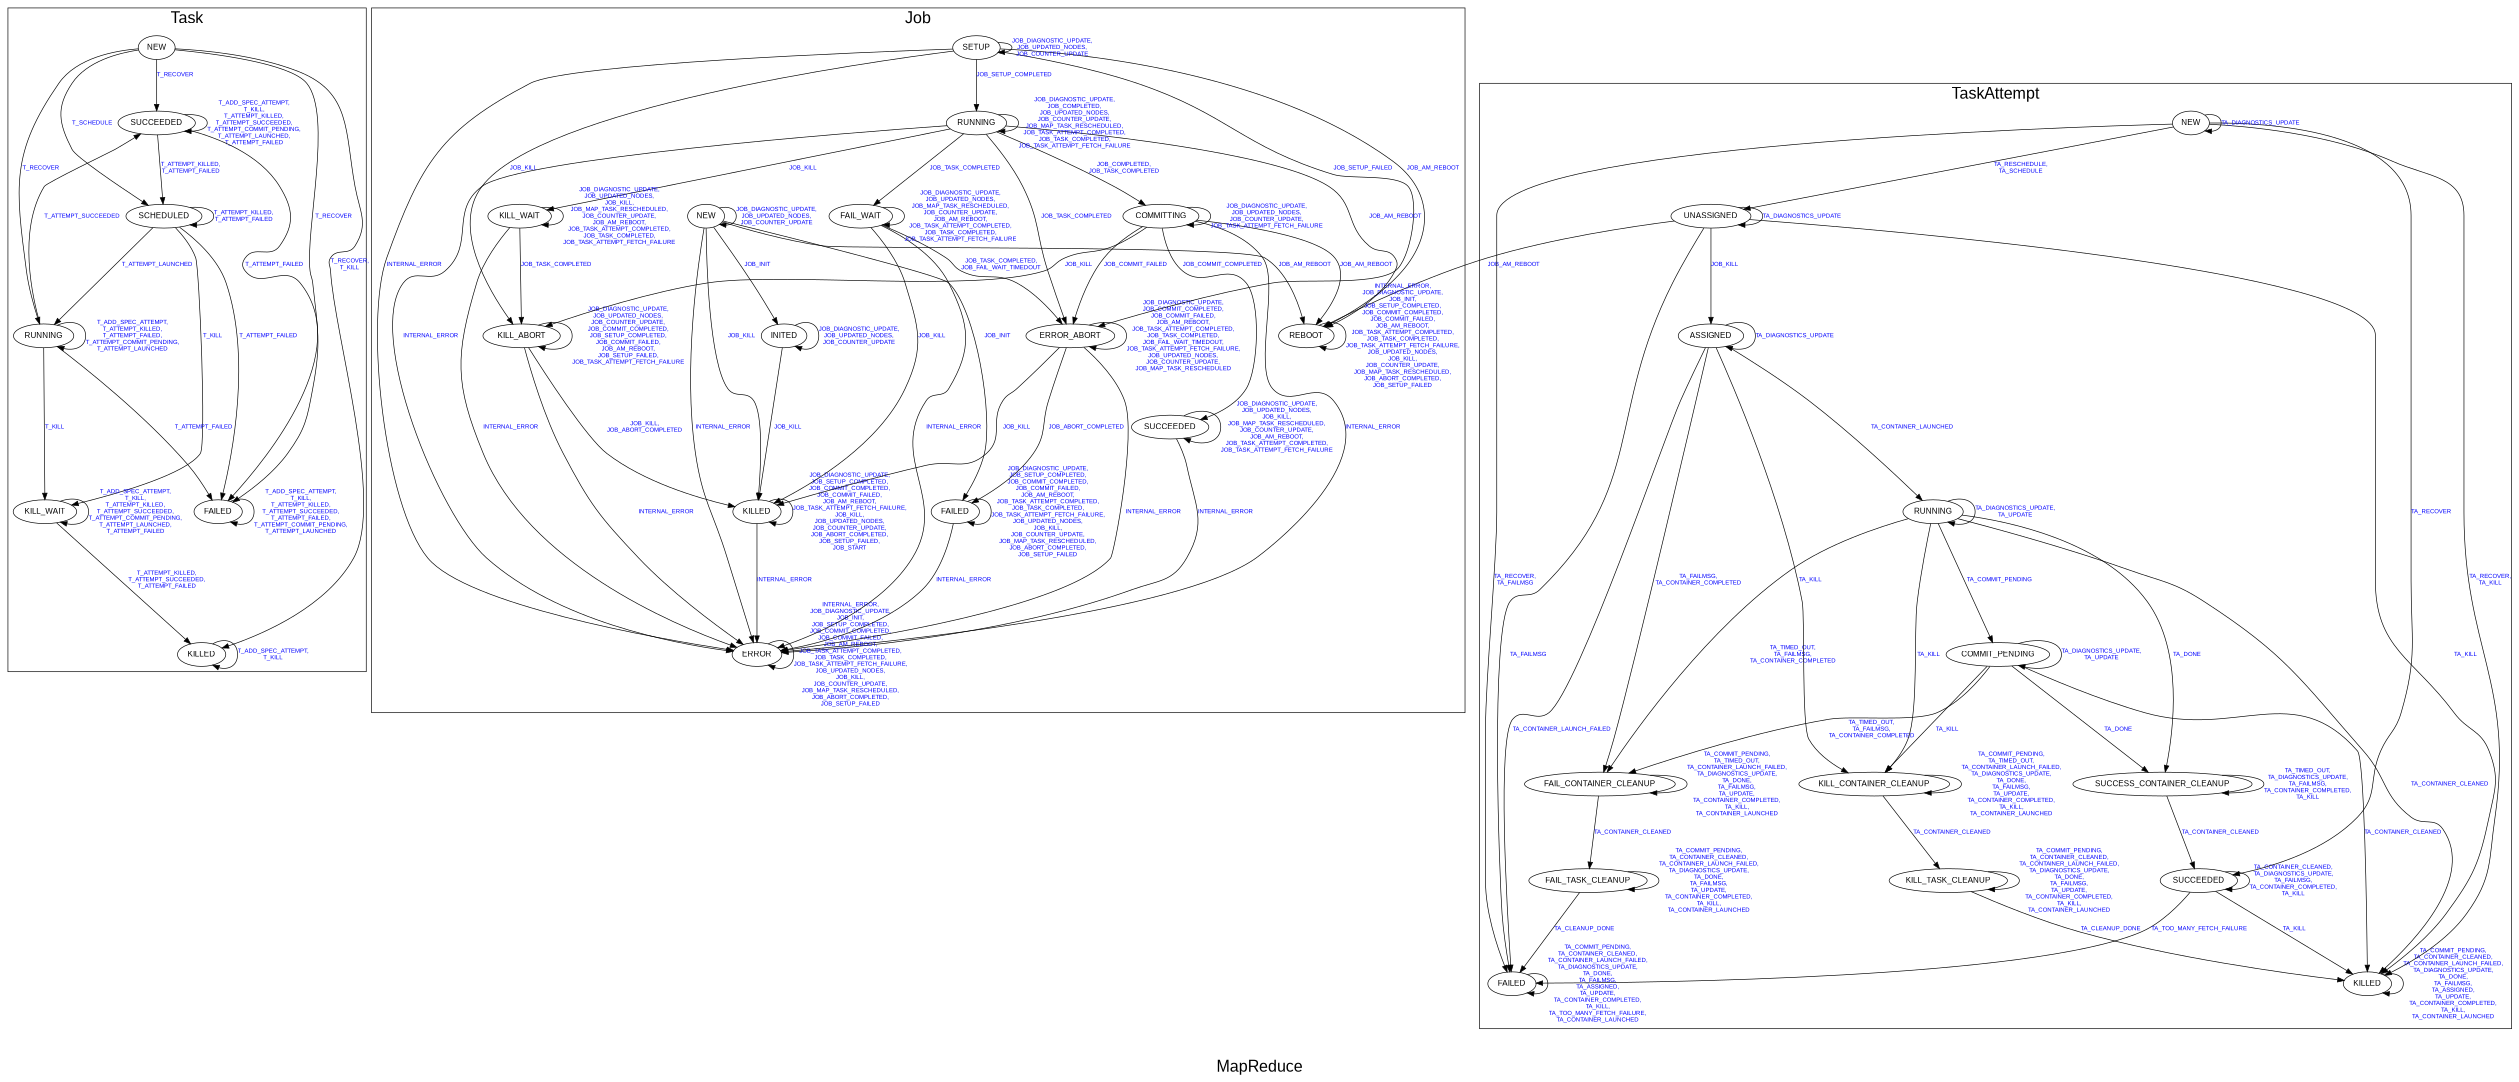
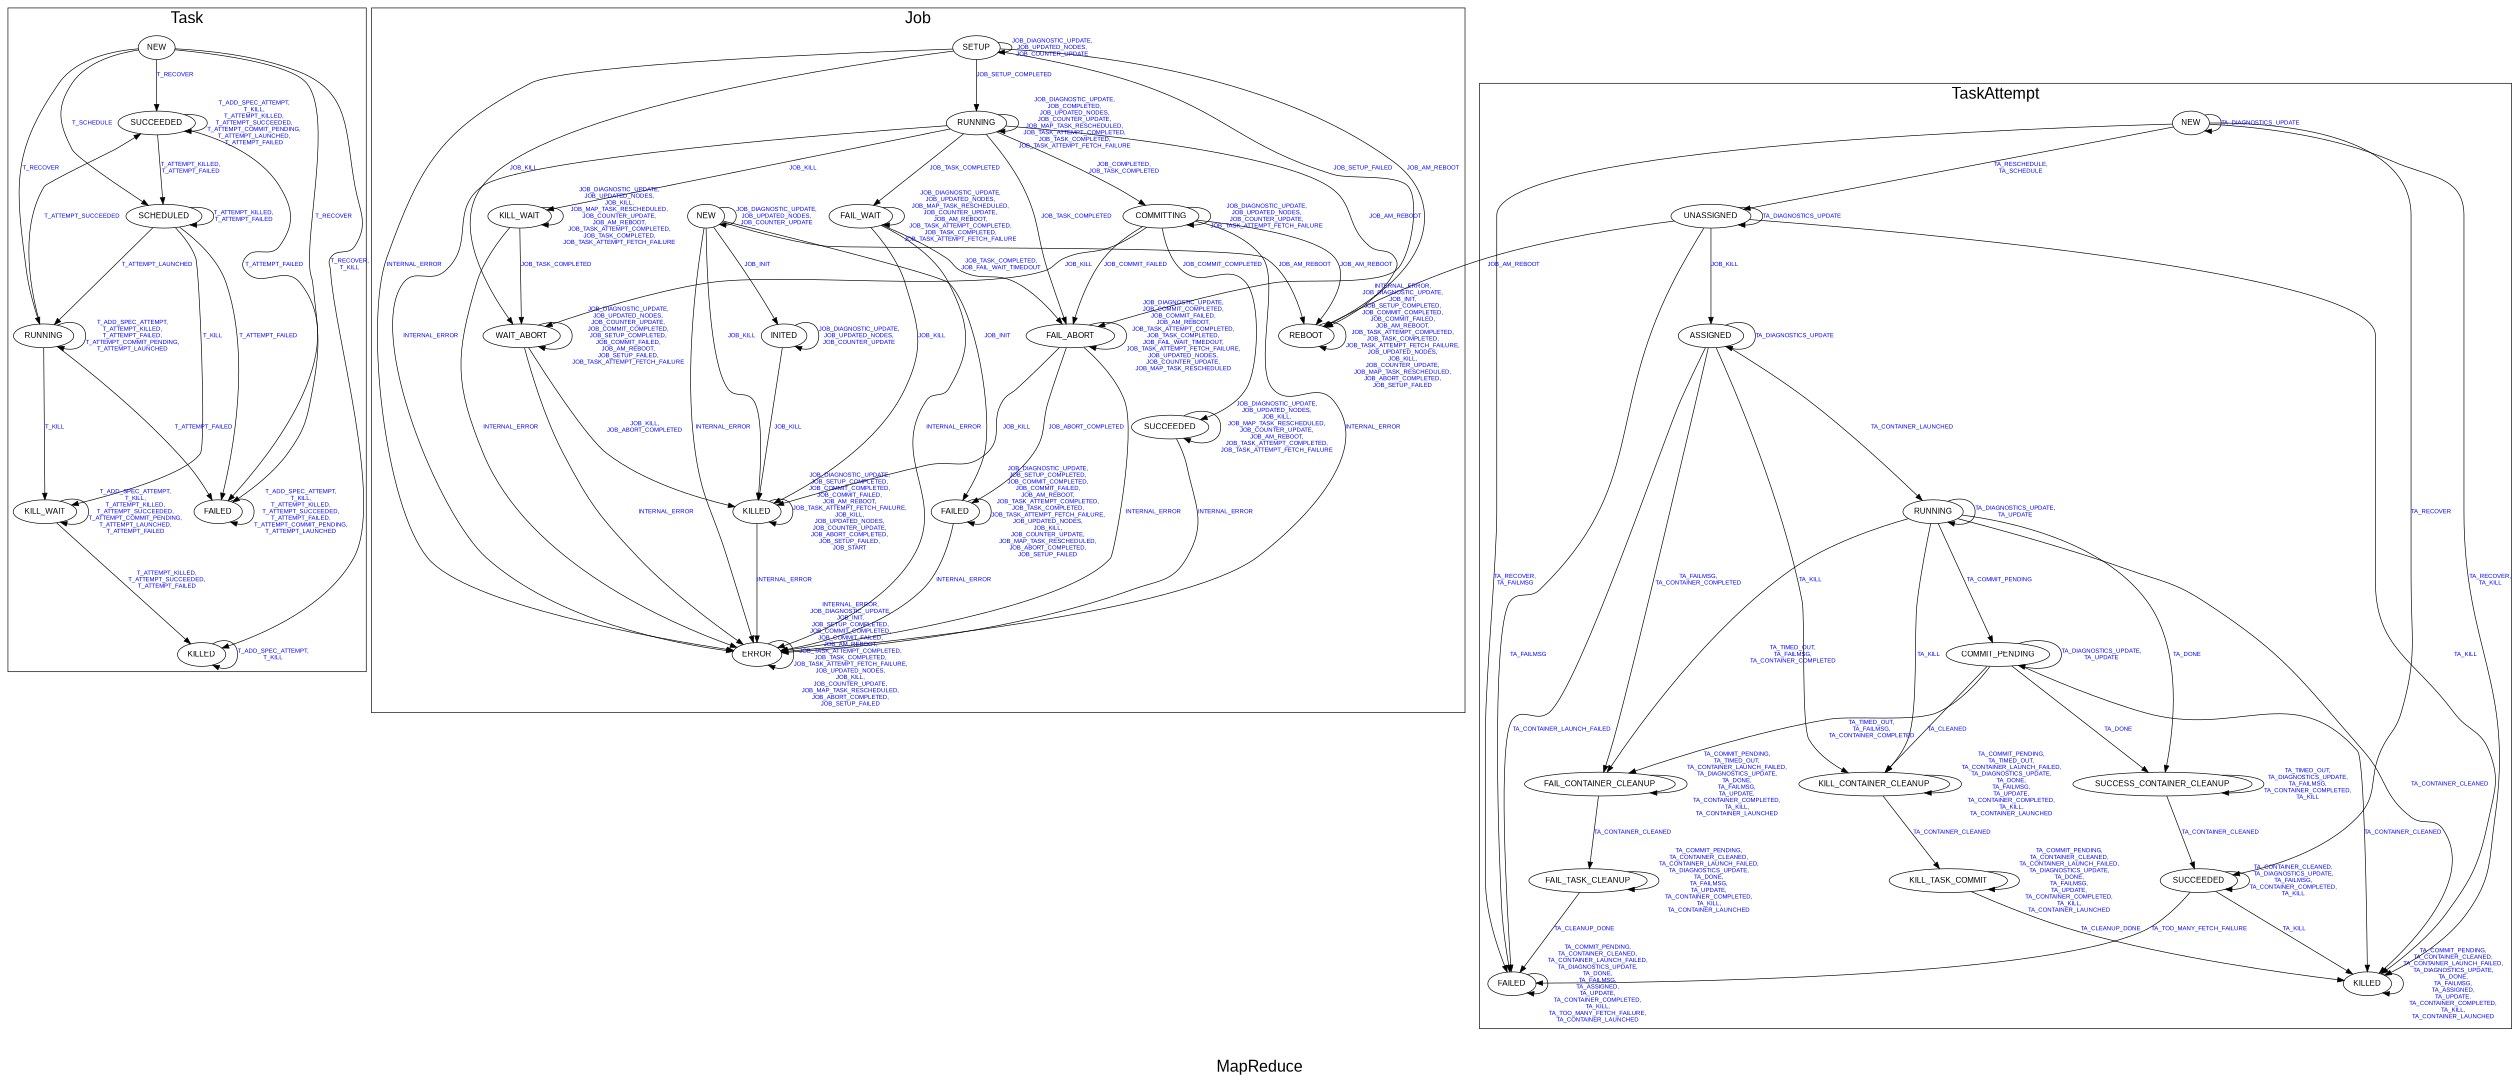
  digraph {
    fontname="Liberation Sans"
    fontsize=24
    label=MapReduce
    node [fontname="Liberation Sans" fontsize=12]
    edge [fontcolor=blue fontname="Liberation Sans" fontsize=9]
    n1 [label=SUCCEEDED]
    n2 [label=SCHEDULED]
    n3 [label=FAILED]
    n4 [label=KILL_WAIT]
    n5 [label=RUNNING]
    n6 [label=KILLED]
    n7 [label=NEW]
    n8 [label=FAIL_CONTAINER_CLEANUP]
    n9 [label=FAIL_TASK_CLEANUP]
    n10 [label=FAILED]
    n11 [label=SUCCESS_CONTAINER_CLEANUP]
    n12 [label=SUCCEEDED]
    n13 [label=KILLED]
    n14 [label=COMMIT_PENDING]
    n15 [label=KILL_CONTAINER_CLEANUP]
-   n16 [label=KILL_TASK_CLEANUP]
+   n16 [label=KILL_TASK_COMMIT]
    n17 [label=RUNNING]
    n18 [label=ASSIGNED]
    n19 [label=UNASSIGNED]
    n20 [label=NEW]
    n21 [label=SUCCEEDED]
    n22 [label=ERROR]
-   n23 [label=KILL_ABORT]
+   n23 [label=WAIT_ABORT]
    n24 [label=KILLED]
    n25 [label=REBOOT]
    n26 [label=FAILED]
    n27 [label=FAIL_WAIT]
-   n28 [label=ERROR_ABORT]
+   n28 [label=FAIL_ABORT]
    n29 [label=COMMITTING]
    n30 [label=INITED]
    n31 [label=SETUP]
    n32 [label=RUNNING]
    n33 [label=NEW]
    n34 [label=KILL_WAIT]
    subgraph cluster_1 {
      label=Task
      n1
      n2
      n3
      n4
      n5
      n6
      n7
    }
    subgraph cluster_2 {
      label=TaskAttempt
      n8
      n9
      n10
      n11
      n12
      n13
      n14
      n15
      n16
      n17
      n18
      n19
      n20
    }
    subgraph cluster_3 {
      label=Job
      n21
      n22
      n23
      n24
      n25
      n26
      n27
      n28
      n29
      n30
      n31
      n32
      n33
      n34
    }
    n1 -> n1 [label="T_ADD_SPEC_ATTEMPT,\nT_KILL,\nT_ATTEMPT_KILLED,\nT_ATTEMPT_SUCCEEDED,\nT_ATTEMPT_COMMIT_PENDING,\nT_ATTEMPT_LAUNCHED,\nT_ATTEMPT_FAILED"]
    n1 -> n2 [label="T_ATTEMPT_KILLED,\nT_ATTEMPT_FAILED"]
    n1 -> n3 [label=T_ATTEMPT_FAILED]
    n2 -> n2 [label="T_ATTEMPT_KILLED,\nT_ATTEMPT_FAILED"]
    n2 -> n3 [label=T_ATTEMPT_FAILED]
    n2 -> n4 [label=T_KILL]
    n2 -> n5 [label=T_ATTEMPT_LAUNCHED]
    n3 -> n3 [label="T_ADD_SPEC_ATTEMPT,\nT_KILL,\nT_ATTEMPT_KILLED,\nT_ATTEMPT_SUCCEEDED,\nT_ATTEMPT_FAILED,\nT_ATTEMPT_COMMIT_PENDING,\nT_ATTEMPT_LAUNCHED"]
    n4 -> n4 [label="T_ADD_SPEC_ATTEMPT,\nT_KILL,\nT_ATTEMPT_KILLED,\nT_ATTEMPT_SUCCEEDED,\nT_ATTEMPT_COMMIT_PENDING,\nT_ATTEMPT_LAUNCHED,\nT_ATTEMPT_FAILED"]
    n4 -> n6 [label="T_ATTEMPT_KILLED,\nT_ATTEMPT_SUCCEEDED,\nT_ATTEMPT_FAILED"]
    n5 -> n1 [label=T_ATTEMPT_SUCCEEDED]
    n5 -> n3 [label=T_ATTEMPT_FAILED]
    n5 -> n4 [label=T_KILL]
    n5 -> n5 [label="T_ADD_SPEC_ATTEMPT,\nT_ATTEMPT_KILLED,\nT_ATTEMPT_FAILED,\nT_ATTEMPT_COMMIT_PENDING,\nT_ATTEMPT_LAUNCHED"]
    n6 -> n6 [label="T_ADD_SPEC_ATTEMPT,\nT_KILL"]
    n7 -> n1 [label=T_RECOVER]
    n7 -> n2 [label=T_SCHEDULE]
    n7 -> n3 [label=T_RECOVER]
    n7 -> n5 [label=T_RECOVER]
    n7 -> n6 [label="T_RECOVER,\nT_KILL"]
    n8 -> n8 [label="TA_COMMIT_PENDING,\nTA_TIMED_OUT,\nTA_CONTAINER_LAUNCH_FAILED,\nTA_DIAGNOSTICS_UPDATE,\nTA_DONE,\nTA_FAILMSG,\nTA_UPDATE,\nTA_CONTAINER_COMPLETED,\nTA_KILL,\nTA_CONTAINER_LAUNCHED"]
    n8 -> n9 [label=TA_CONTAINER_CLEANED]
    n9 -> n9 [label="TA_COMMIT_PENDING,\nTA_CONTAINER_CLEANED,\nTA_CONTAINER_LAUNCH_FAILED,\nTA_DIAGNOSTICS_UPDATE,\nTA_DONE,\nTA_FAILMSG,\nTA_UPDATE,\nTA_CONTAINER_COMPLETED,\nTA_KILL,\nTA_CONTAINER_LAUNCHED"]
    n9 -> n10 [label=TA_CLEANUP_DONE]
    n10 -> n10 [label="TA_COMMIT_PENDING,\nTA_CONTAINER_CLEANED,\nTA_CONTAINER_LAUNCH_FAILED,\nTA_DIAGNOSTICS_UPDATE,\nTA_DONE,\nTA_FAILMSG,\nTA_ASSIGNED,\nTA_UPDATE,\nTA_CONTAINER_COMPLETED,\nTA_KILL,\nTA_TOO_MANY_FETCH_FAILURE,\nTA_CONTAINER_LAUNCHED"]
    n11 -> n11 [label="TA_TIMED_OUT,\nTA_DIAGNOSTICS_UPDATE,\nTA_FAILMSG,\nTA_CONTAINER_COMPLETED,\nTA_KILL"]
    n11 -> n12 [label=TA_CONTAINER_CLEANED]
    n12 -> n10 [label=TA_TOO_MANY_FETCH_FAILURE]
    n12 -> n12 [label="TA_CONTAINER_CLEANED,\nTA_DIAGNOSTICS_UPDATE,\nTA_FAILMSG,\nTA_CONTAINER_COMPLETED,\nTA_KILL"]
    n12 -> n13 [label=TA_KILL]
    n13 -> n13 [label="TA_COMMIT_PENDING,\nTA_CONTAINER_CLEANED,\nTA_CONTAINER_LAUNCH_FAILED,\nTA_DIAGNOSTICS_UPDATE,\nTA_DONE,\nTA_FAILMSG,\nTA_ASSIGNED,\nTA_UPDATE,\nTA_CONTAINER_COMPLETED,\nTA_KILL,\nTA_CONTAINER_LAUNCHED"]
    n14 -> n8 [label="TA_TIMED_OUT,\nTA_FAILMSG,\nTA_CONTAINER_COMPLETED"]
    n14 -> n11 [label=TA_DONE]
    n14 -> n13 [label=TA_CONTAINER_CLEANED]
    n14 -> n14 [label="TA_DIAGNOSTICS_UPDATE,\nTA_UPDATE"]
-   n14 -> n15 [label=TA_KILL]
+   n14 -> n15 [label=TA_CLEANED]
    n15 -> n15 [label="TA_COMMIT_PENDING,\nTA_TIMED_OUT,\nTA_CONTAINER_LAUNCH_FAILED,\nTA_DIAGNOSTICS_UPDATE,\nTA_DONE,\nTA_FAILMSG,\nTA_UPDATE,\nTA_CONTAINER_COMPLETED,\nTA_KILL,\nTA_CONTAINER_LAUNCHED"]
    n15 -> n16 [label=TA_CONTAINER_CLEANED]
    n16 -> n13 [label=TA_CLEANUP_DONE]
    n16 -> n16 [label="TA_COMMIT_PENDING,\nTA_CONTAINER_CLEANED,\nTA_CONTAINER_LAUNCH_FAILED,\nTA_DIAGNOSTICS_UPDATE,\nTA_DONE,\nTA_FAILMSG,\nTA_UPDATE,\nTA_CONTAINER_COMPLETED,\nTA_KILL,\nTA_CONTAINER_LAUNCHED"]
    n17 -> n8 [label="TA_TIMED_OUT,\nTA_FAILMSG,\nTA_CONTAINER_COMPLETED"]
    n17 -> n11 [label=TA_DONE]
    n17 -> n13 [label=TA_CONTAINER_CLEANED]
    n17 -> n14 [label=TA_COMMIT_PENDING]
    n17 -> n15 [label=TA_KILL]
    n17 -> n17 [label="TA_DIAGNOSTICS_UPDATE,\nTA_UPDATE"]
    n18 -> n8 [label="TA_FAILMSG,\nTA_CONTAINER_COMPLETED"]
    n18 -> n10 [label=TA_CONTAINER_LAUNCH_FAILED]
    n18 -> n15 [label=TA_KILL]
    n18 -> n17 [label=TA_CONTAINER_LAUNCHED]
    n18 -> n18 [label=TA_DIAGNOSTICS_UPDATE]
    n19 -> n10 [label=TA_FAILMSG]
    n19 -> n13 [label=TA_KILL]
    n19 -> n18 [label=JOB_KILL]
    n19 -> n19 [label=TA_DIAGNOSTICS_UPDATE]
    n19 -> n25 [label=JOB_AM_REBOOT]
    n20 -> n10 [label="TA_RECOVER,\nTA_FAILMSG"]
    n20 -> n12 [label=TA_RECOVER]
    n20 -> n13 [label="TA_RECOVER,\nTA_KILL"]
    n20 -> n19 [label="TA_RESCHEDULE,\nTA_SCHEDULE"]
    n20 -> n20 [label=TA_DIAGNOSTICS_UPDATE]
    n21 -> n21 [label="JOB_DIAGNOSTIC_UPDATE,\nJOB_UPDATED_NODES,\nJOB_KILL,\nJOB_MAP_TASK_RESCHEDULED,\nJOB_COUNTER_UPDATE,\nJOB_AM_REBOOT,\nJOB_TASK_ATTEMPT_COMPLETED,\nJOB_TASK_ATTEMPT_FETCH_FAILURE"]
    n21 -> n22 [label=INTERNAL_ERROR]
    n22 -> n22 [label="INTERNAL_ERROR,\nJOB_DIAGNOSTIC_UPDATE,\nJOB_INIT,\nJOB_SETUP_COMPLETED,\nJOB_COMMIT_COMPLETED,\nJOB_COMMIT_FAILED,\nJOB_AM_REBOOT,\nJOB_TASK_ATTEMPT_COMPLETED,\nJOB_TASK_COMPLETED,\nJOB_TASK_ATTEMPT_FETCH_FAILURE,\nJOB_UPDATED_NODES,\nJOB_KILL,\nJOB_COUNTER_UPDATE,\nJOB_MAP_TASK_RESCHEDULED,\nJOB_ABORT_COMPLETED,\nJOB_SETUP_FAILED"]
    n23 -> n22 [label=INTERNAL_ERROR]
    n23 -> n23 [label="JOB_DIAGNOSTIC_UPDATE,\nJOB_UPDATED_NODES,\nJOB_COUNTER_UPDATE,\nJOB_COMMIT_COMPLETED,\nJOB_SETUP_COMPLETED,\nJOB_COMMIT_FAILED,\nJOB_AM_REBOOT,\nJOB_SETUP_FAILED,\nJOB_TASK_ATTEMPT_FETCH_FAILURE"]
    n23 -> n24 [label="JOB_KILL,\nJOB_ABORT_COMPLETED"]
    n24 -> n22 [label=INTERNAL_ERROR]
    n24 -> n24 [label="JOB_DIAGNOSTIC_UPDATE,\nJOB_SETUP_COMPLETED,\nJOB_COMMIT_COMPLETED,\nJOB_COMMIT_FAILED,\nJOB_AM_REBOOT,\nJOB_TASK_ATTEMPT_FETCH_FAILURE,\nJOB_KILL,\nJOB_UPDATED_NODES,\nJOB_COUNTER_UPDATE,\nJOB_ABORT_COMPLETED,\nJOB_SETUP_FAILED,\nJOB_START"]
    n25 -> n25 [label="INTERNAL_ERROR,\nJOB_DIAGNOSTIC_UPDATE,\nJOB_INIT,\nJOB_SETUP_COMPLETED,\nJOB_COMMIT_COMPLETED,\nJOB_COMMIT_FAILED,\nJOB_AM_REBOOT,\nJOB_TASK_ATTEMPT_COMPLETED,\nJOB_TASK_COMPLETED,\nJOB_TASK_ATTEMPT_FETCH_FAILURE,\nJOB_UPDATED_NODES,\nJOB_KILL,\nJOB_COUNTER_UPDATE,\nJOB_MAP_TASK_RESCHEDULED,\nJOB_ABORT_COMPLETED,\nJOB_SETUP_FAILED"]
    n26 -> n22 [label=INTERNAL_ERROR]
    n26 -> n26 [label="JOB_DIAGNOSTIC_UPDATE,\nJOB_SETUP_COMPLETED,\nJOB_COMMIT_COMPLETED,\nJOB_COMMIT_FAILED,\nJOB_AM_REBOOT,\nJOB_TASK_ATTEMPT_COMPLETED,\nJOB_TASK_COMPLETED,\nJOB_TASK_ATTEMPT_FETCH_FAILURE,\nJOB_UPDATED_NODES,\nJOB_KILL,\nJOB_COUNTER_UPDATE,\nJOB_MAP_TASK_RESCHEDULED,\nJOB_ABORT_COMPLETED,\nJOB_SETUP_FAILED"]
    n27 -> n22 [label=INTERNAL_ERROR]
    n27 -> n24 [label=JOB_KILL]
    n27 -> n27 [label="JOB_DIAGNOSTIC_UPDATE,\nJOB_UPDATED_NODES,\nJOB_MAP_TASK_RESCHEDULED,\nJOB_COUNTER_UPDATE,\nJOB_AM_REBOOT,\nJOB_TASK_ATTEMPT_COMPLETED,\nJOB_TASK_COMPLETED,\nJOB_TASK_ATTEMPT_FETCH_FAILURE"]
    n27 -> n28 [label="JOB_TASK_COMPLETED,\nJOB_FAIL_WAIT_TIMEDOUT"]
    n28 -> n22 [label=INTERNAL_ERROR]
    n28 -> n24 [label=JOB_KILL]
    n28 -> n26 [label=JOB_ABORT_COMPLETED]
    n28 -> n28 [label="JOB_DIAGNOSTIC_UPDATE,\nJOB_COMMIT_COMPLETED,\nJOB_COMMIT_FAILED,\nJOB_AM_REBOOT,\nJOB_TASK_ATTEMPT_COMPLETED,\nJOB_TASK_COMPLETED,\nJOB_FAIL_WAIT_TIMEDOUT,\nJOB_TASK_ATTEMPT_FETCH_FAILURE,\nJOB_UPDATED_NODES,\nJOB_COUNTER_UPDATE,\nJOB_MAP_TASK_RESCHEDULED"]
    n29 -> n21 [label=JOB_COMMIT_COMPLETED]
    n29 -> n22 [label=INTERNAL_ERROR]
    n29 -> n23 [label=JOB_KILL]
    n29 -> n25 [label=JOB_AM_REBOOT]
    n29 -> n28 [label=JOB_COMMIT_FAILED]
    n29 -> n29 [label="JOB_DIAGNOSTIC_UPDATE,\nJOB_UPDATED_NODES,\nJOB_COUNTER_UPDATE,\nJOB_TASK_ATTEMPT_FETCH_FAILURE"]
    n30 -> n24 [label=JOB_KILL]
    n30 -> n30 [label="JOB_DIAGNOSTIC_UPDATE,\nJOB_UPDATED_NODES,\nJOB_COUNTER_UPDATE"]
    n31 -> n22 [label=INTERNAL_ERROR]
    n31 -> n23 [label=JOB_KILL]
    n31 -> n25 [label=JOB_AM_REBOOT]
    n31 -> n28 [label=JOB_SETUP_FAILED]
    n31 -> n31 [label="JOB_DIAGNOSTIC_UPDATE,\nJOB_UPDATED_NODES,\nJOB_COUNTER_UPDATE"]
    n31 -> n32 [label=JOB_SETUP_COMPLETED]
    n32 -> n22 [label=INTERNAL_ERROR]
    n32 -> n25 [label=JOB_AM_REBOOT]
    n32 -> n27 [label=JOB_TASK_COMPLETED]
    n32 -> n28 [label=JOB_TASK_COMPLETED]
    n32 -> n29 [label="JOB_COMPLETED,\nJOB_TASK_COMPLETED"]
    n32 -> n32 [label="JOB_DIAGNOSTIC_UPDATE,\nJOB_COMPLETED,\nJOB_UPDATED_NODES,\nJOB_COUNTER_UPDATE,\nJOB_MAP_TASK_RESCHEDULED,\nJOB_TASK_ATTEMPT_COMPLETED,\nJOB_TASK_COMPLETED,\nJOB_TASK_ATTEMPT_FETCH_FAILURE"]
    n32 -> n34 [label=JOB_KILL]
    n33 -> n22 [label=INTERNAL_ERROR]
    n33 -> n24 [label=JOB_KILL]
    n33 -> n25 [label=JOB_AM_REBOOT]
    n33 -> n26 [label=JOB_INIT]
    n33 -> n30 [label=JOB_INIT]
    n33 -> n33 [label="JOB_DIAGNOSTIC_UPDATE,\nJOB_UPDATED_NODES,\nJOB_COUNTER_UPDATE"]
    n34 -> n22 [label=INTERNAL_ERROR]
    n34 -> n23 [label=JOB_TASK_COMPLETED]
    n34 -> n34 [label="JOB_DIAGNOSTIC_UPDATE,\nJOB_UPDATED_NODES,\nJOB_KILL,\nJOB_MAP_TASK_RESCHEDULED,\nJOB_COUNTER_UPDATE,\nJOB_AM_REBOOT,\nJOB_TASK_ATTEMPT_COMPLETED,\nJOB_TASK_COMPLETED,\nJOB_TASK_ATTEMPT_FETCH_FAILURE"]
  }
